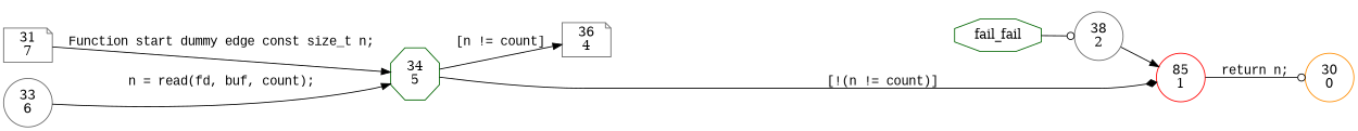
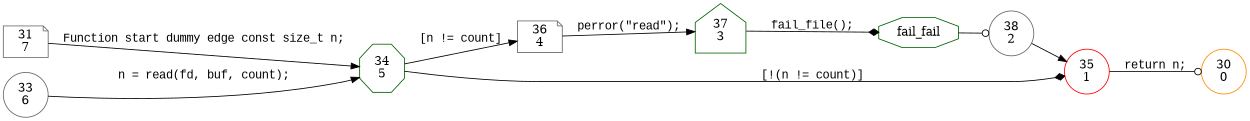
  digraph {
    rankdir=LR
    node [color=gray40 shape=circle]
    edge [arrowhead=normal fontname="Courier New"]
    n1 [label="31\n7" shape=note]
    n2 [color=darkgreen label="34\n5" shape=octagon]
    n3 [label="33\n6"]
    n4 [label="36\n4" shape=note]
-   n5 [color=red label="85\n1"]
+   n5 [color=red label="35\n1"]
+   n6 [color=darkgreen label="37\n3" shape=house]
    n7 [color=darkorange label="30\n0"]
    n8 [color=darkgreen label=fail_fail shape=octagon]
    n9 [label="38\n2"]
    n1 -> n2 [label="Function start dummy edge const size_t n;"]
    n2 -> n4 [label="[n != count]"]
    n2 -> n5 [arrowhead=diamond label="[!(n != count)]"]
    n3 -> n2 [label="n = read(fd, buf, count);"]
+   n4 -> n6 [label="perror(\"read\");"]
    n5 -> n7 [arrowhead=odot label="return n;"]
+   n6 -> n8 [arrowhead=diamond label="fail_file();"]
    n8 -> n9 [arrowhead=odot]
    n9 -> n5
  }
